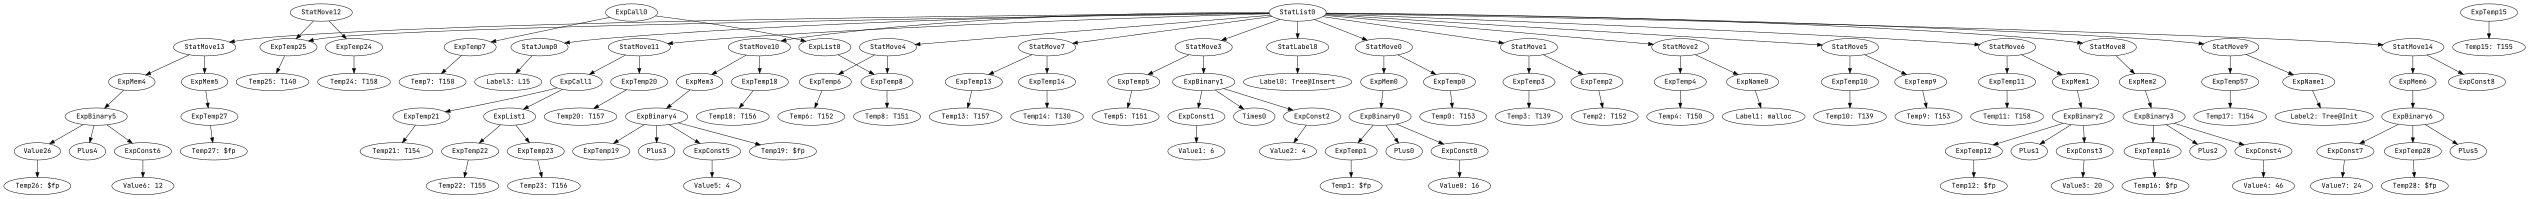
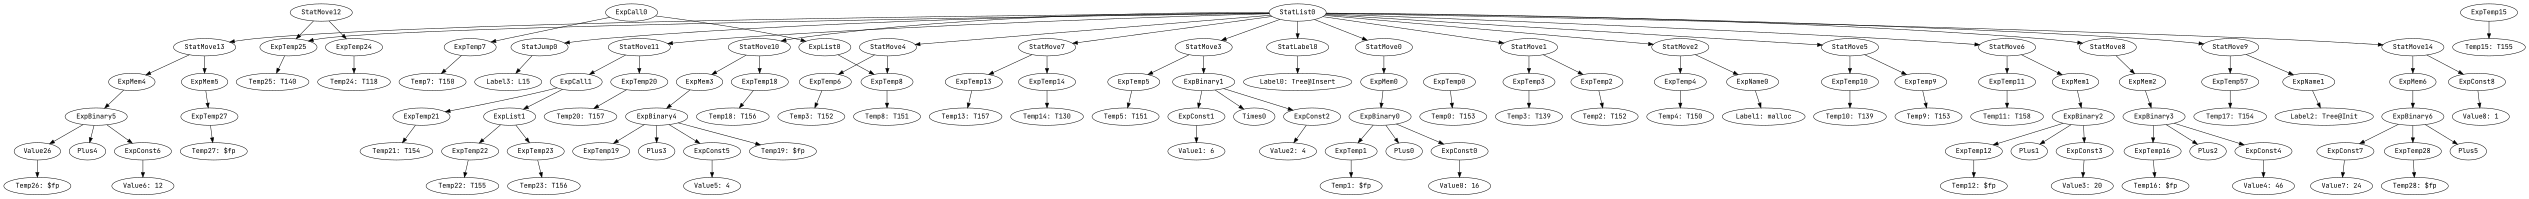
  digraph {
    fontname="JetBrains Mono"
    ordering=out
    node [fontname="JetBrains Mono"]
    edge [fontname="JetBrains Mono"]
    ExpConst7
    "Value7: 24"
    ExpTemp27
    "Temp27: $fp"
    StatMove13
    ExpMem4
    ExpMem5
    ExpBinary5
    n9 [label=Value26]
    Plus4
    ExpConst6
    "Temp26: $fp"
    "Value6: 12"
    ExpTemp25
    "Temp25: T140"
    ExpMem6
    ExpBinary6
    ExpTemp28
    Plus5
    "Temp28: $fp"
    ExpTemp24
-   "Temp24: T158"
+   "Temp24: T158" [label="Temp24: T118"]
    StatJump0
    "Label3: L15"
    ExpCall1
    ExpTemp21
    ExpList1
    "Temp21: T154"
    ExpTemp22
    ExpTemp23
    "Temp22: T155"
    "Temp23: T156"
    StatMove11
    ExpTemp20
    "Temp20: T157"
    ExpMem3
    ExpBinary4
    ExpTemp19
    Plus3
    ExpConst5
    "Temp19: $fp"
    "Value5: 4"
    StatMove10
    ExpTemp18
    "Temp18: T156"
    StatMove4
    ExpTemp6
    ExpTemp8
-   "Temp6: T152"
+   "Temp6: T152" [label="Temp3: T152"]
    ExpCall0
    ExpTemp7
    ExpList0
    "Temp7: T150"
    ExpMem0
    ExpBinary0
    ExpTemp1
    Plus0
    ExpConst0
    "Temp1: $fp"
    "Value0: 16"
    StatMove7
    ExpTemp13
    ExpTemp14
    "Temp13: T157"
    n65 [label="Temp14: T130"]
    StatMove3
    ExpTemp5
    ExpBinary1
    "Temp5: T151"
    ExpConst1
    Times0
    ExpConst2
    "Value1: 6"
    "Value2: 4"
    ExpTemp11
    "Temp11: T158"
    ExpTemp4
    "Temp4: T150"
    ExpName0
    "Label1: malloc"
    ExpTemp3
    "Temp3: T139"
    ExpTemp0
    "Temp0: T153"
    StatList0
    StatLabel0
    StatMove0
    StatMove1
    StatMove2
    StatMove5
    StatMove6
    StatMove8
    StatMove9
    StatMove14
    "Label0: Tree@Insert"
    ExpTemp2
    ExpTemp10
    ExpTemp9
    ExpMem1
    ExpMem2
    n101 [label=ExpTemp57]
    ExpName1
    StatMove12
    ExpConst8
    "Temp2: T152"
    "Temp10: T139"
    "Temp9: T153"
    ExpBinary2
    ExpBinary3
    ExpTemp15
    "Temp15: T155"
    "Temp17: T154"
    "Label2: Tree@Init"
+   "Value8: 1"
    "Temp8: T151"
    ExpTemp12
    "Temp12: $fp"
    ExpTemp16
    Plus2
    ExpConst4
    "Temp16: $fp"
    n122 [label="Value4: 46"]
    Plus1
    ExpConst3
    "Value3: 20"
    ExpConst7 -> "Value7: 24"
    ExpTemp27 -> "Temp27: $fp"
    StatMove13 -> ExpMem4
    StatMove13 -> ExpMem5
    ExpMem4 -> ExpBinary5
    ExpMem5 -> ExpTemp27
    ExpBinary5 -> n9
    ExpBinary5 -> Plus4
    ExpBinary5 -> ExpConst6
    n9 -> "Temp26: $fp"
    ExpConst6 -> "Value6: 12"
    ExpTemp25 -> "Temp25: T140"
    ExpMem6 -> ExpBinary6
    ExpBinary6 -> ExpConst7
    ExpBinary6 -> ExpTemp28
    ExpBinary6 -> Plus5
    ExpTemp28 -> "Temp28: $fp"
    ExpTemp24 -> "Temp24: T158"
    StatJump0 -> "Label3: L15"
    ExpCall1 -> ExpTemp21
    ExpCall1 -> ExpList1
    ExpTemp21 -> "Temp21: T154"
    ExpList1 -> ExpTemp22
    ExpList1 -> ExpTemp23
    ExpTemp22 -> "Temp22: T155"
    ExpTemp23 -> "Temp23: T156"
    StatMove11 -> ExpCall1
    StatMove11 -> ExpTemp20
    ExpTemp20 -> "Temp20: T157"
    ExpMem3 -> ExpBinary4
    ExpBinary4 -> ExpTemp19
    ExpBinary4 -> Plus3
    ExpBinary4 -> ExpConst5
    ExpBinary4 -> "Temp19: $fp"
    ExpConst5 -> "Value5: 4"
    StatMove10 -> ExpMem3
    StatMove10 -> ExpTemp18
    ExpTemp18 -> "Temp18: T156"
    StatMove4 -> ExpTemp6
    StatMove4 -> ExpTemp8
    ExpTemp6 -> "Temp6: T152"
    ExpTemp8 -> "Temp8: T151"
    ExpCall0 -> ExpTemp7
    ExpCall0 -> ExpList0
    ExpTemp7 -> "Temp7: T150"
    ExpList0 -> ExpTemp8
    ExpMem0 -> ExpBinary0
    ExpBinary0 -> ExpTemp1
    ExpBinary0 -> Plus0
    ExpBinary0 -> ExpConst0
    ExpTemp1 -> "Temp1: $fp"
    ExpConst0 -> "Value0: 16"
    StatMove7 -> ExpTemp13
    StatMove7 -> ExpTemp14
    ExpTemp13 -> "Temp13: T157"
    ExpTemp14 -> n65
    StatMove3 -> ExpTemp5
    StatMove3 -> ExpBinary1
    ExpTemp5 -> "Temp5: T151"
    ExpBinary1 -> ExpConst1
    ExpBinary1 -> Times0
    ExpBinary1 -> ExpConst2
    ExpConst1 -> "Value1: 6"
    ExpConst2 -> "Value2: 4"
    ExpTemp11 -> "Temp11: T158"
    ExpTemp4 -> "Temp4: T150"
    ExpName0 -> "Label1: malloc"
    ExpTemp3 -> "Temp3: T139"
    ExpTemp0 -> "Temp0: T153"
    StatList0 -> StatMove13
    StatList0 -> ExpTemp25
    StatList0 -> StatJump0
    StatList0 -> StatMove11
    StatList0 -> StatMove10
    StatList0 -> StatMove4
    StatList0 -> StatMove7
    StatList0 -> StatMove3
    StatList0 -> StatLabel0
    StatList0 -> StatMove0
    StatList0 -> StatMove1
    StatList0 -> StatMove2
    StatList0 -> StatMove5
    StatList0 -> StatMove6
    StatList0 -> StatMove8
    StatList0 -> StatMove9
    StatList0 -> StatMove14
    StatLabel0 -> "Label0: Tree@Insert"
    StatMove0 -> ExpMem0
-   StatMove0 -> ExpTemp0
    StatMove1 -> ExpTemp3
    StatMove1 -> ExpTemp2
    StatMove2 -> ExpTemp4
    StatMove2 -> ExpName0
    StatMove5 -> ExpTemp10
    StatMove5 -> ExpTemp9
    StatMove6 -> ExpTemp11
    StatMove6 -> ExpMem1
    StatMove8 -> ExpMem2
    StatMove9 -> n101
    StatMove9 -> ExpName1
    StatMove14 -> ExpMem6
    StatMove14 -> ExpConst8
    ExpTemp2 -> "Temp2: T152"
    ExpTemp10 -> "Temp10: T139"
    ExpTemp9 -> "Temp9: T153"
    ExpMem1 -> ExpBinary2
    ExpMem2 -> ExpBinary3
    n101 -> "Temp17: T154"
    ExpName1 -> "Label2: Tree@Init"
    StatMove12 -> ExpTemp25
    StatMove12 -> ExpTemp24
+   ExpConst8 -> "Value8: 1"
    ExpBinary2 -> ExpTemp12
    ExpBinary2 -> Plus1
    ExpBinary2 -> ExpConst3
    ExpBinary3 -> ExpTemp16
    ExpBinary3 -> Plus2
    ExpBinary3 -> ExpConst4
    ExpTemp15 -> "Temp15: T155"
    ExpTemp12 -> "Temp12: $fp"
    ExpTemp16 -> "Temp16: $fp"
    ExpConst4 -> n122
    ExpConst3 -> "Value3: 20"
  }
